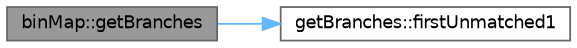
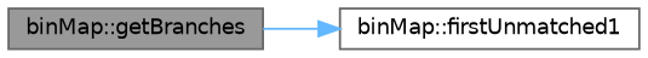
  digraph {
    rankdir=LR
    node [fontname=Helvetica fontsize=10 shape=box style=filled]
    n1 [color=gray40 fillcolor=grey60 fontcolor=black height=0.2 label="binMap::getBranches" width=0.4]
-   n2 [color=grey40 fillcolor=white height=0.2 label="getBranches::firstUnmatched1" width=0.4]
+   n2 [color=grey40 fillcolor=white height=0.2 label="binMap::firstUnmatched1" width=0.4]
    n1 -> n2 [color=steelblue1 fontname=Helvetica fontsize=10 labelfontname=Helvetica labelfontsize=10 style=solid]
  }
